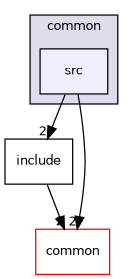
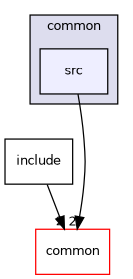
  digraph {
    compound=true
    node [fontname=Helvetica fontsize=10 shape=box style=filled]
    edge [headlabel=2 labeldistance=1.5 labelfontname=Helvetica labelfontsize=10]
    n1 [fillcolor="#eeeeff" label=src pencolor=black]
    n2 [label=include style=""]
    n3 [color=red fillcolor=white label=common]
    subgraph cluster_1 {
      bgcolor="#ddddee"
      fontname=Helvetica
      fontsize=10
      label=common
      pencolor=black
      n1
    }
-   n1 -> n2
    n1 -> n3
    n2 -> n3
  }
